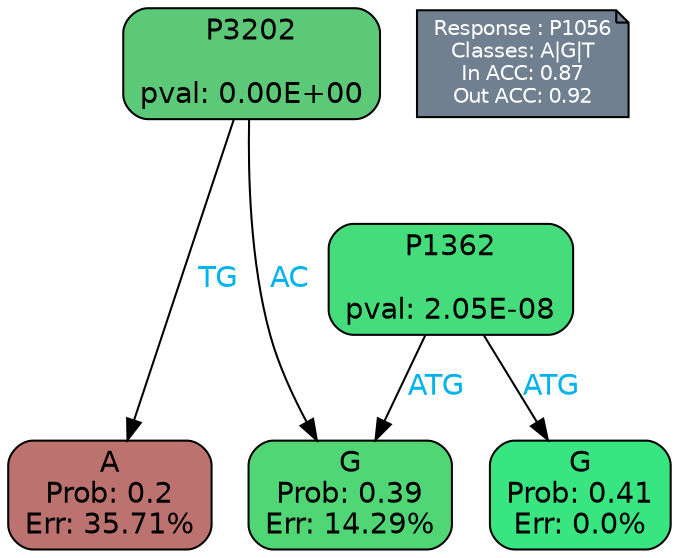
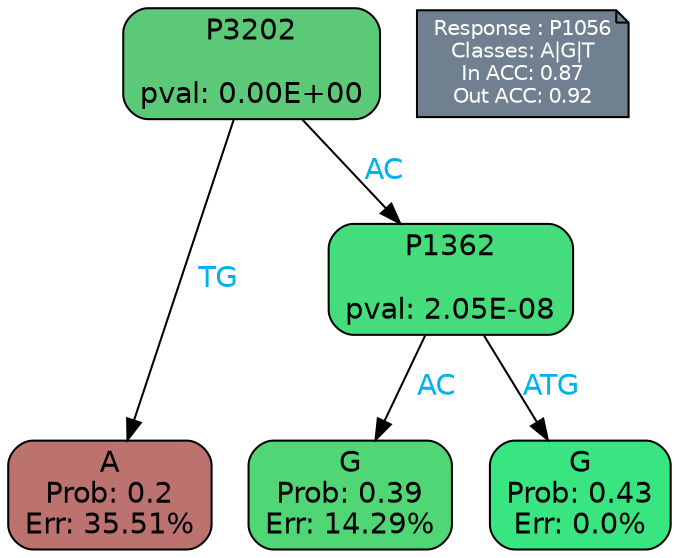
  digraph {
    ranksep=equally
    splines=polylines
    node [color=black fontname=helvetica shape=box style="filled, rounded"]
    edge [fontcolor=deepskyblue2 fontname=helvetica]
    n1 [fillcolor="#51d676" label="G\nProb: 0.39\nErr: 14.29%"]
-   n2 [fillcolor="#39e581" label="G\nProb: 0.41\nErr: 0.0%"]
-   n3 [fillcolor="#bc736f" label="A\nProb: 0.2\nErr: 35.71%"]
+   n2 [fillcolor="#39e581" label="G\nProb: 0.43\nErr: 0.0%"]
+   n3 [fillcolor="#bc736f" label="A\nProb: 0.2\nErr: 35.51%"]
    n4 [align=left fillcolor=slategray fontcolor=white fontsize=10 label="Response : P1056\nClasses: A|G|T\nIn ACC: 0.87\nOut ACC: 0.92\n" shape=note style=filled]
    n5 [fillcolor="#5cc979" label="P3202\n\npval: 0.00E+00"]
    n6 [fillcolor="#45dd7b" label="P1362\n\npval: 2.05E-08"]
    subgraph sub_1 {
      rank=same
      n1
      n2
      n3
    }
    subgraph sub_2 {
      rank=same
      n4
      n5
    }
    n5 -> n3 [label=TG]
-   n5 -> n1 [label=AC]
-   n6 -> n1 [label=ATG]
+   n5 -> n6 [label=AC]
+   n6 -> n1 [label=AC]
    n6 -> n2 [label=ATG]
  }
